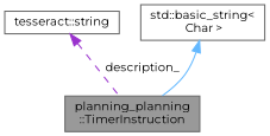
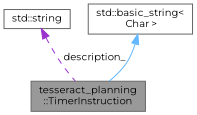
  digraph {
    fontname=Montserrat
    node [color=gray40 fillcolor=white fontname=Montserrat fontsize=10 shape=box style=filled]
    edge [dir=back fontname=Montserrat fontsize=10 labelfontname=Helvetica labelfontsize=10]
-   n1 [fillcolor=grey60 fontcolor=black height=0.2 label="planning_planning\l::TimerInstruction" width=0.4]
-   n2 [height=0.2 label="tesseract::string" width=0.4]
+   n1 [fillcolor=grey60 fontcolor=black height=0.2 label="tesseract_planning\l::TimerInstruction" width=0.4]
+   n2 [height=0.2 label="std::string" width=0.4]
    n3 [height=0.2 label="std::basic_string\<\l Char \>" width=0.4]
    n2 -> n1 [color=darkorchid3 label=" description_" style=dashed]
    n3 -> n1 [color=steelblue1 style=solid]
  }
